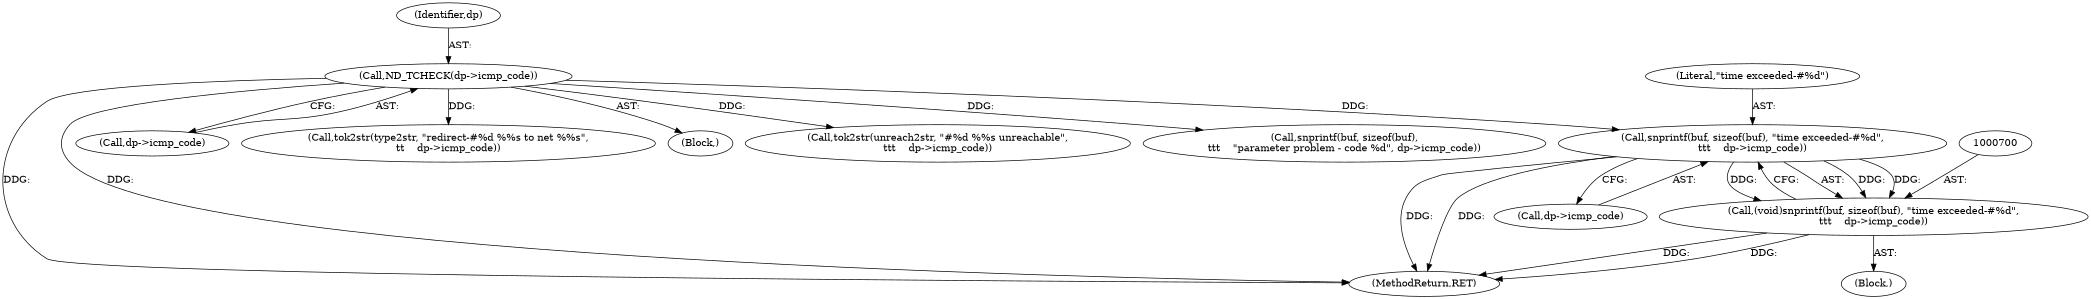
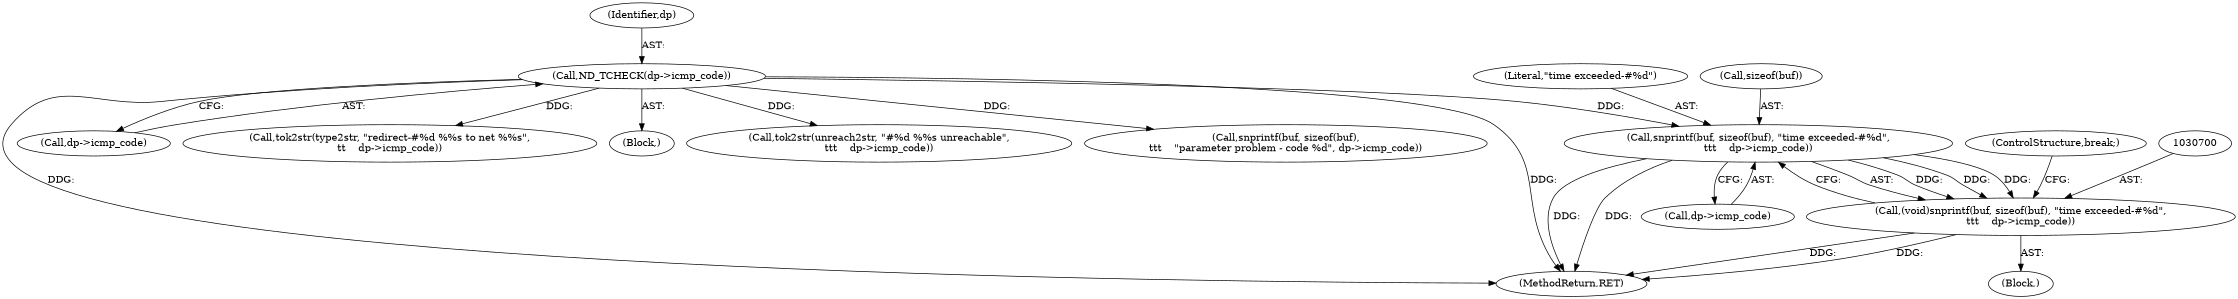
  digraph {
    n1 [label="(Call,snprintf(buf, sizeof(buf), \"time exceeded-#%d\",\n\t\t\t    dp->icmp_code))"]
    n2 [label="(Call,(void)snprintf(buf, sizeof(buf), \"time exceeded-#%d\",\n\t\t\t    dp->icmp_code))"]
    n3 [label="(MethodReturn,RET)"]
    n4 [label="(Call,dp->icmp_code)"]
    n5 [label="(Block,)"]
    n6 [label="(Call,ND_TCHECK(dp->icmp_code))"]
    n7 [label="(Call,dp->icmp_code)"]
    n8 [label="(Call,tok2str(type2str, \"redirect-#%d %%s to net %%s\",\n\t\t    dp->icmp_code))"]
    n9 [label="(Block,)"]
    n10 [label="(Call,tok2str(unreach2str, \"#%d %%s unreachable\",\n\t\t\t    dp->icmp_code))"]
    n11 [label="(Call,snprintf(buf, sizeof(buf),\n\t\t\t    \"parameter problem - code %d\", dp->icmp_code))"]
    n12 [label="(Identifier,dp)"]
    n13 [label="(Literal,\"time exceeded-#%d\")"]
-   1000700
+   n14 [label="(ControlStructure,break;)"]
+   n15 [label="(Call,sizeof(buf))"]
+   1000700 [label=1030700]
    n1 -> n2 [label="AST: "]
    n1 -> n2 [label="DDG: "]
    n1 -> n2 [label="DDG: "]
    n1 -> n2 [label="DDG: "]
    n1 -> n3 [label="DDG: "]
    n1 -> n3 [label="DDG: "]
    n1 -> n4 [label="CFG: "]
    n2 -> n1 [label="CFG: "]
    n2 -> n3 [label="DDG: "]
    n2 -> n3 [label="DDG: "]
    n2 -> n5 [label="AST: "]
    n4 -> n1 [label="AST: "]
    n6 -> n1 [label="DDG: "]
    n6 -> n3 [label="DDG: "]
    n6 -> n3 [label="DDG: "]
    n6 -> n7 [label="CFG: "]
    n6 -> n8 [label="DDG: "]
    n6 -> n9 [label="AST: "]
    n6 -> n10 [label="DDG: "]
    n6 -> n11 [label="DDG: "]
    n7 -> n6 [label="AST: "]
    n12 -> n6 [label="AST: "]
    n13 -> n1 [label="AST: "]
+   n14 -> n2 [label="CFG: "]
+   n15 -> n1 [label="AST: "]
    1000700 -> n2 [label="AST: "]
  }
